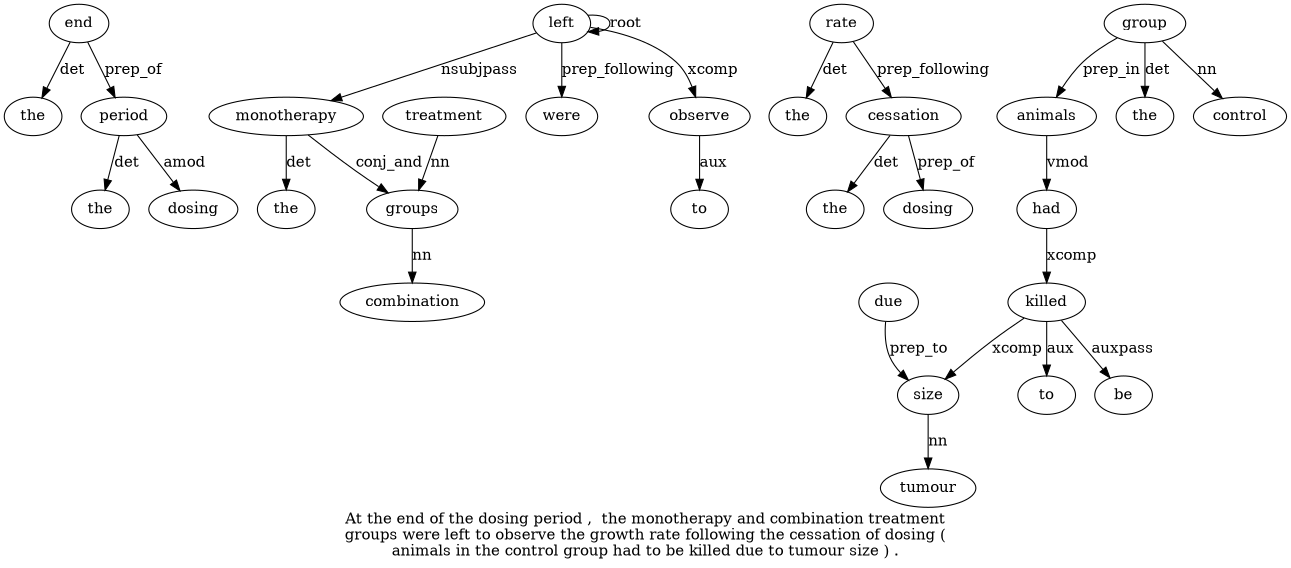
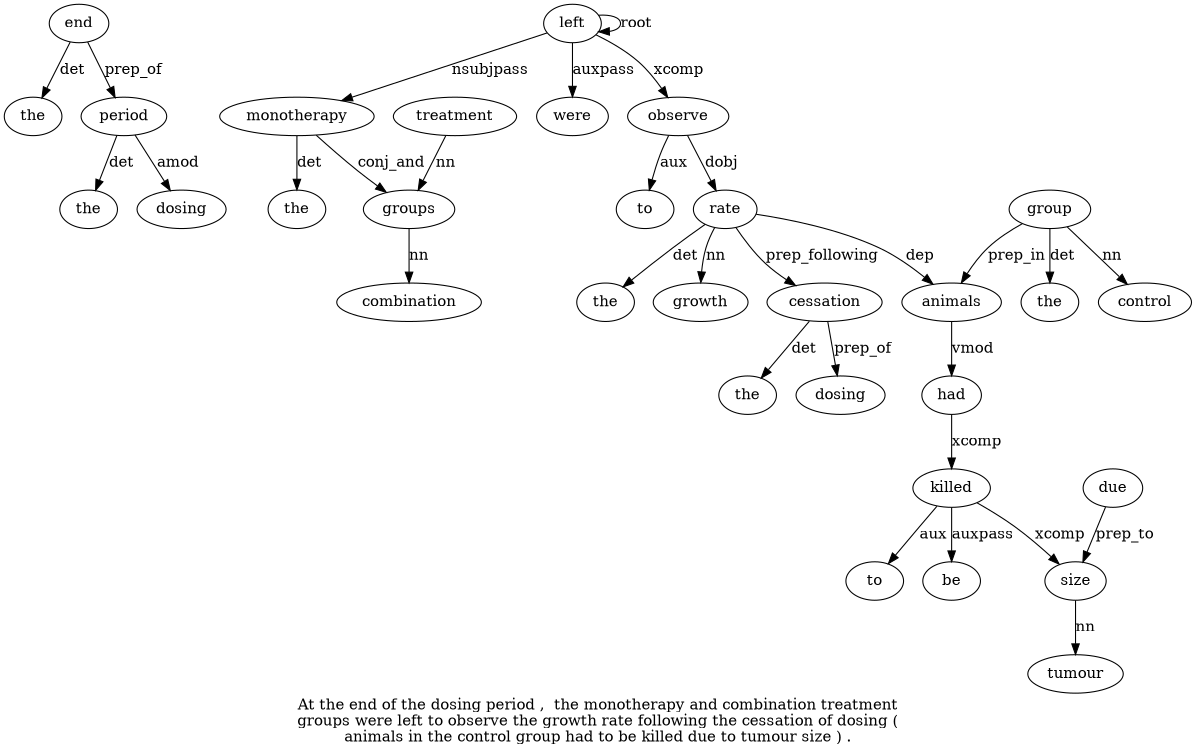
  digraph {
    label="At the end of the dosing period ,  the monotherapy and combination treatment\ngroups were left to observe the growth rate following the cessation of dosing (\nanimals in the control group had to be killed due to tumour size ) ."
    node [fillcolor=white style=filled]
    n1 [label=end]
    n2 [label=the]
    n3 [label=period]
    n4 [label=the]
    n5 [label=dosing]
    n6 [label=left]
    n7 [label=monotherapy]
    n8 [label=were]
    n9 [label=observe]
    n10 [label=the]
    n11 [label=groups]
    n12 [label=to]
    n13 [label=rate]
    n14 [label=combination]
    n15 [label=treatment]
    n16 [label=the]
+   n17 [label=growth]
    n18 [label=cessation]
    n19 [label=animals]
    n20 [label=the]
    n21 [label=dosing]
    n22 [label=had]
    n23 [label=group]
    n24 [label=the]
    n25 [label=control]
    n26 [label=killed]
    n27 [label=to]
    n28 [label=be]
    n29 [label=size]
    n30 [label=due]
    n31 [label=tumour]
    n1 -> n2 [label=det]
    n1 -> n3 [label=prep_of]
    n3 -> n4 [label=det]
    n3 -> n5 [label=amod]
    n6 -> n6 [label=root]
    n6 -> n7 [label=nsubjpass]
-   n6 -> n8 [label=prep_following]
+   n6 -> n8 [label=auxpass]
    n6 -> n9 [label=xcomp]
    n7 -> n10 [label=det]
    n7 -> n11 [label=conj_and]
    n9 -> n12 [label=aux]
+   n9 -> n13 [label=dobj]
    n11 -> n14 [label=nn]
    n13 -> n16 [label=det]
+   n13 -> n17 [label=nn]
    n13 -> n18 [label=prep_following]
+   n13 -> n19 [label=dep]
    n15 -> n11 [label=nn]
    n18 -> n20 [label=det]
    n18 -> n21 [label=prep_of]
    n19 -> n22 [label=vmod]
    n22 -> n26 [label=xcomp]
    n23 -> n19 [label=prep_in]
    n23 -> n24 [label=det]
    n23 -> n25 [label=nn]
    n26 -> n27 [label=aux]
    n26 -> n28 [label=auxpass]
    n26 -> n29 [label=xcomp]
    n29 -> n31 [label=nn]
    n30 -> n29 [label=prep_to]
  }
